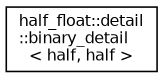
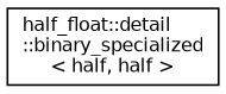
  digraph {
    rankdir=LR
-   n1 [color=black fillcolor=white fontname=Helvetica fontsize=10 height=0.2 label="half_float::detail\l::binary_detail\l\< half, half \>" shape=record style=filled width=0.4]
+   n1 [color=black fillcolor=white fontname=Helvetica fontsize=10 height=0.2 label="half_float::detail\l::binary_specialized\l\< half, half \>" shape=record style=filled width=0.4]
  }
